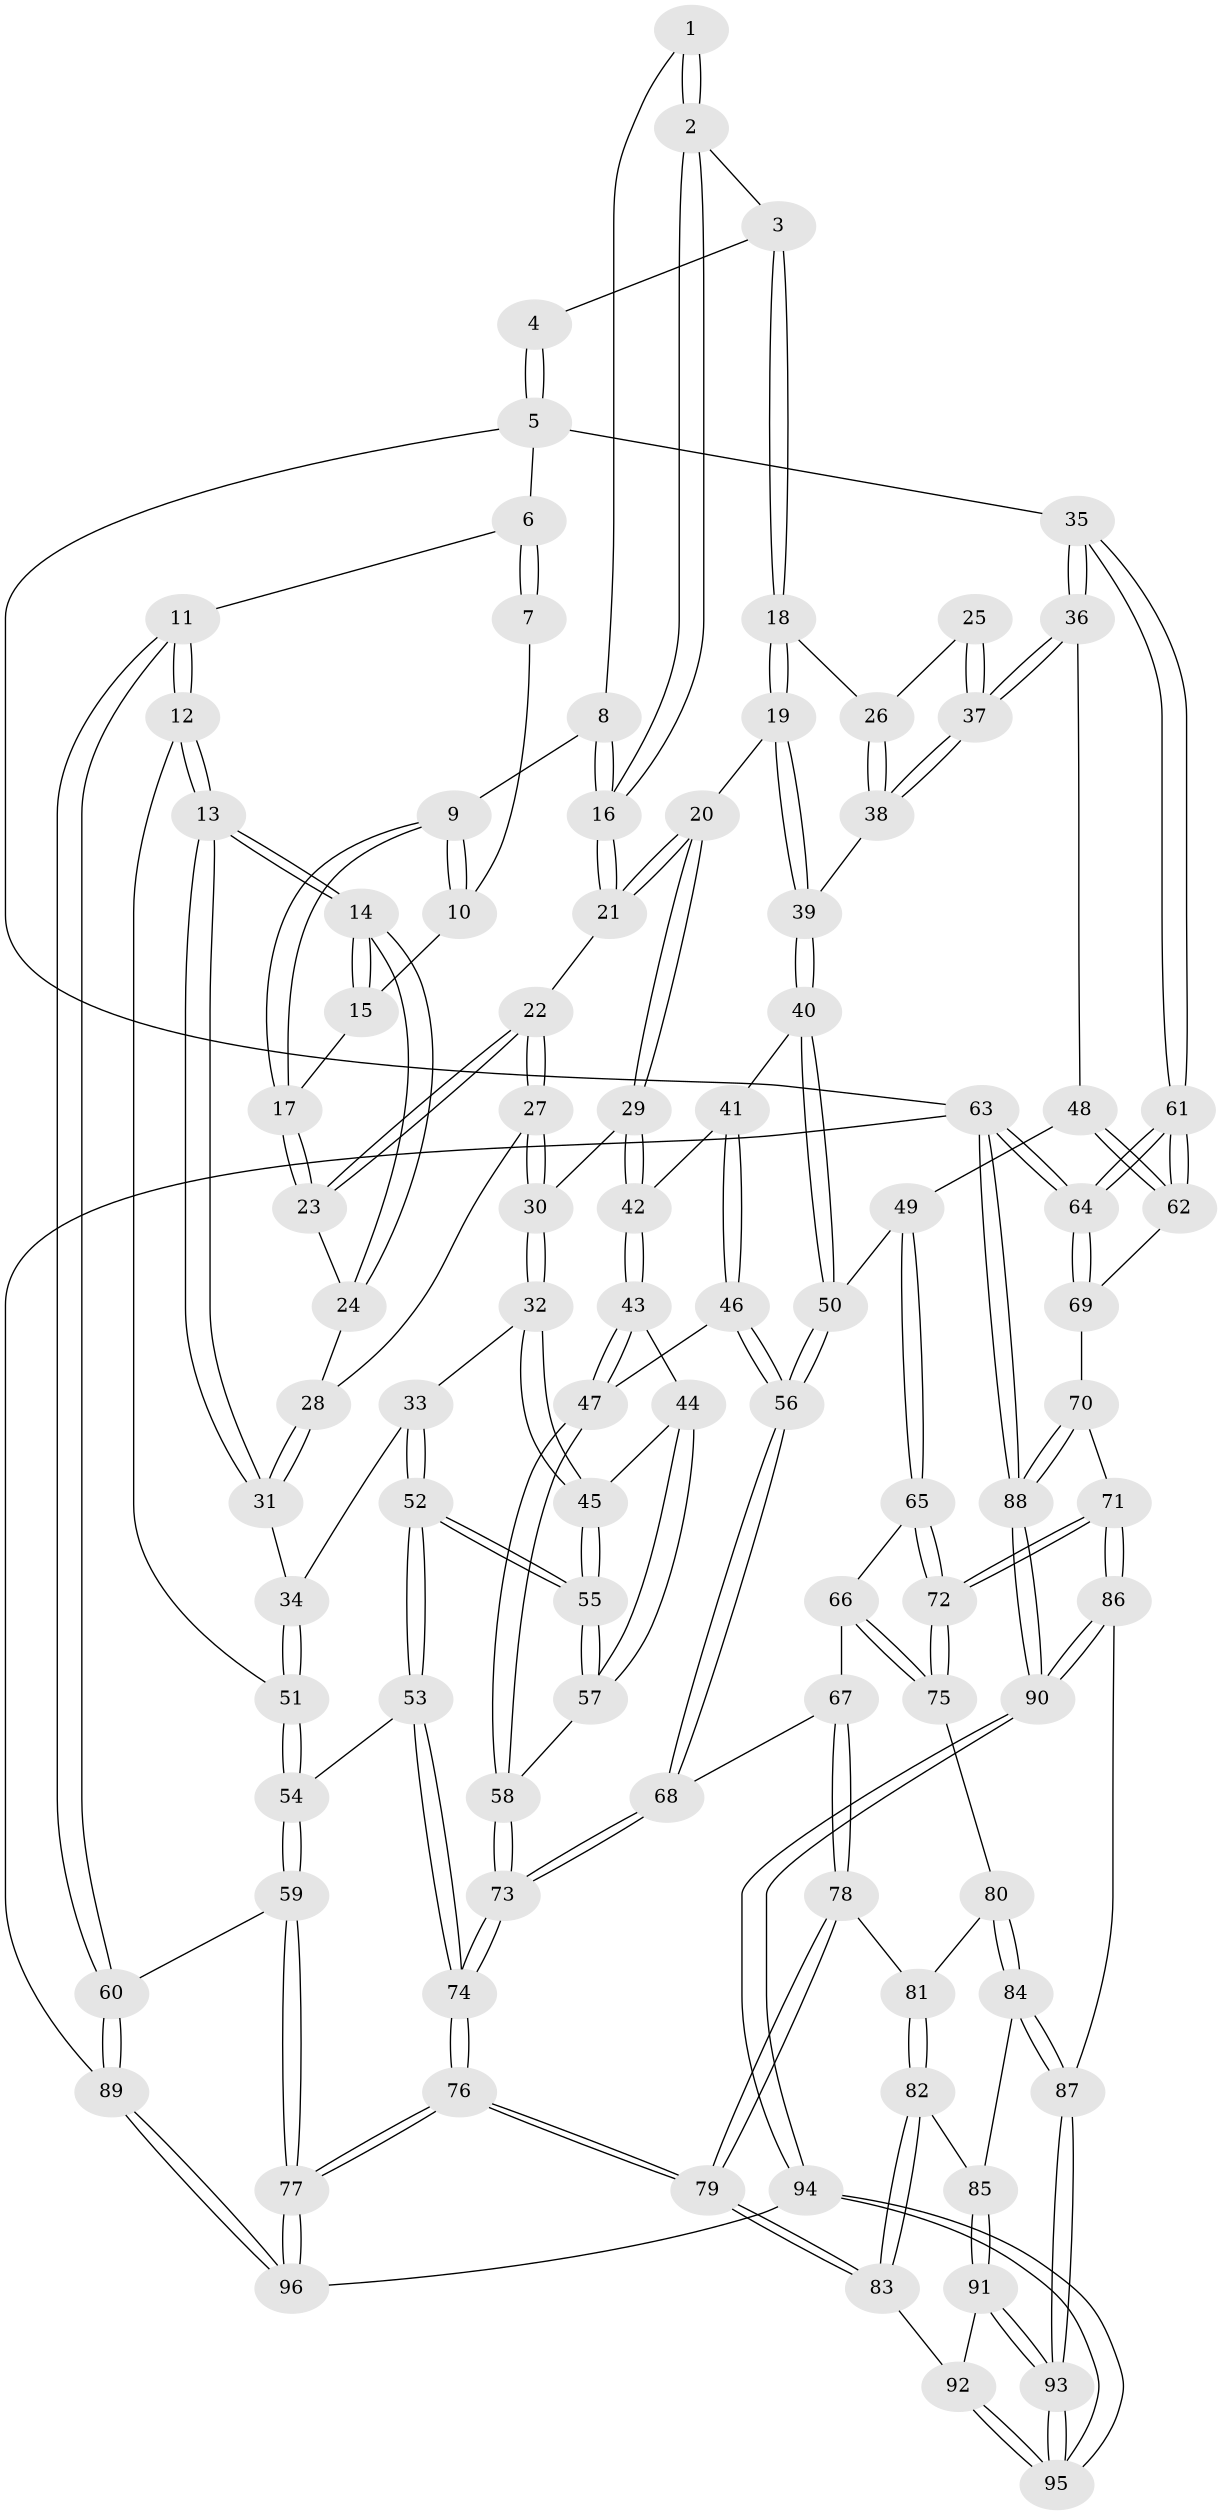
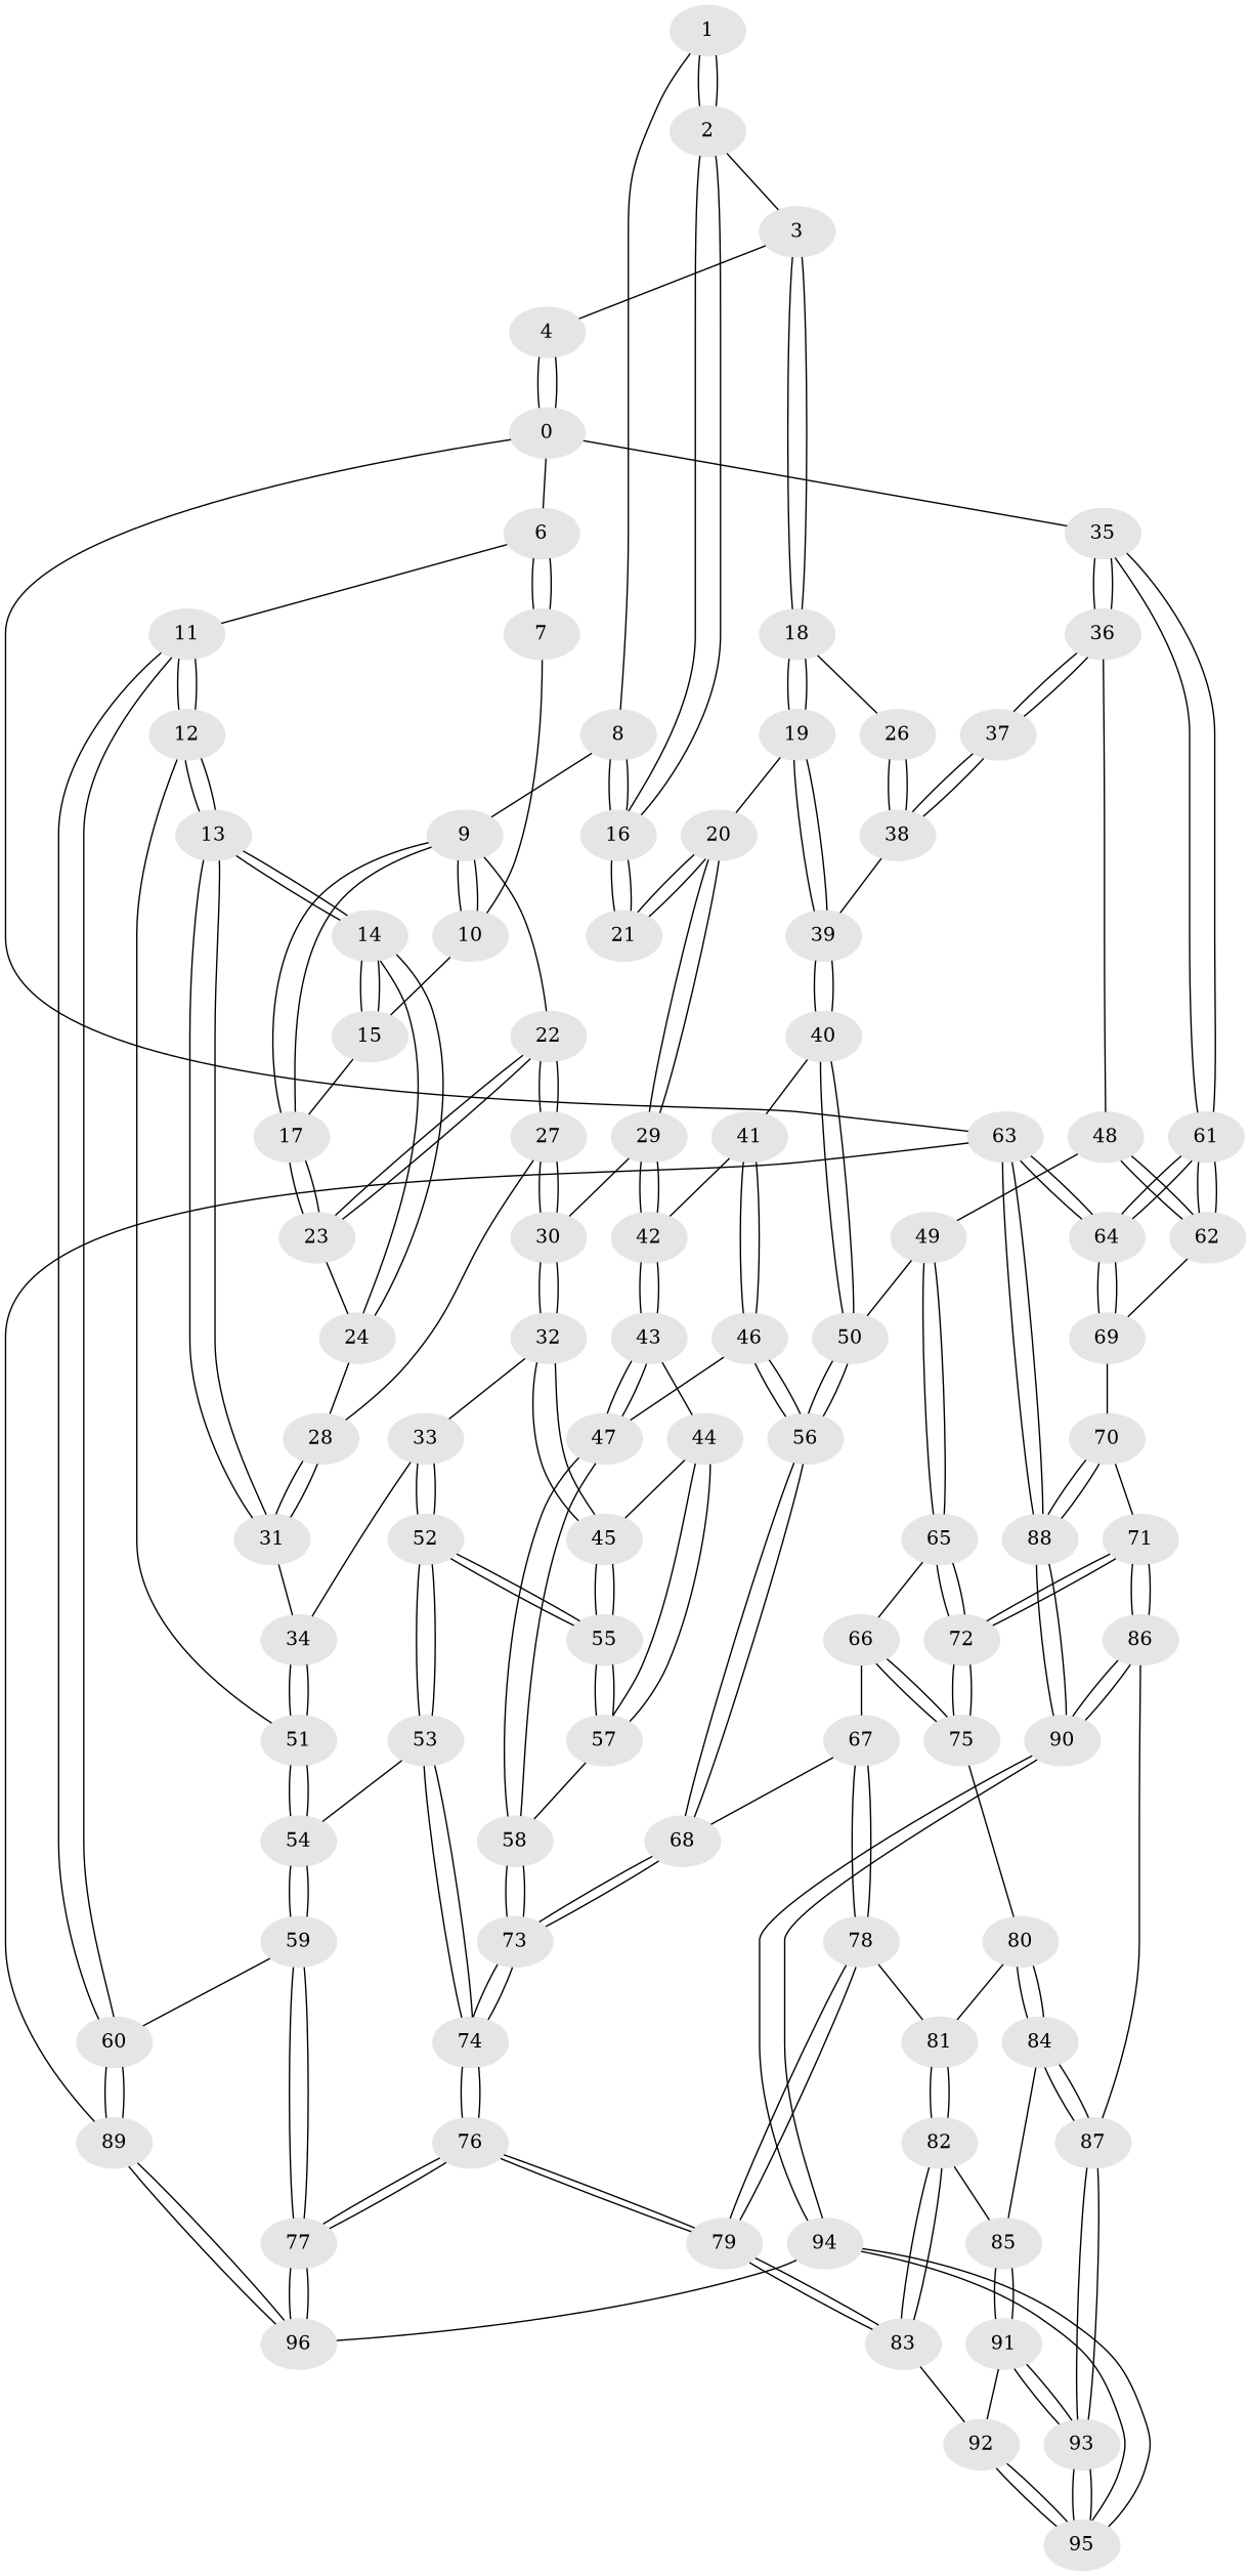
  graph {
    node [color=gray90 style=filled]
    1
    2
    8
    3
    16
    9
    4
    18
    21
-   5
+   5 [label=0]
    19
    26
    6
    35
    63
-   25
    37
    7
    11
    36
    61
    89
    64
    88
    10
    12
    60
    96
    15
    17
    23
    13
    51
    14
    31
    54
    24
    34
    28
    22
    20
    39
    38
    29
    40
    30
    42
    27
    32
    43
    33
    45
    52
    55
    53
    48
    62
    49
    41
    50
    46
    56
    47
    44
    57
    58
    68
    73
    65
    69
    66
    72
    59
    74
    76
    77
    70
    90
    67
    75
    78
    80
    79
    81
    71
    86
    87
    84
    83
    82
    92
    85
    91
    95
    93
    94
    1 -- 2
    1 -- 2
    1 -- 8
    2 -- 3
    2 -- 16
    2 -- 16
    8 -- 16
    8 -- 16
    8 -- 9
    3 -- 4
    3 -- 18
    3 -- 18
    16 -- 21
    16 -- 21
    9 -- 10
    9 -- 10
    9 -- 17
    9 -- 17
    4 -- 5
    4 -- 5
    18 -- 19
    18 -- 19
    18 -- 26
-   21 -- 22
+   9 -- 22
    5 -- 6
    5 -- 35
    5 -- 63
    19 -- 20
    19 -- 39
    19 -- 39
    26 -- 38
    26 -- 38
    6 -- 7
    6 -- 7
    6 -- 11
    35 -- 36
    35 -- 36
    35 -- 61
    35 -- 61
    63 -- 89
    63 -- 64
    63 -- 64
    63 -- 88
    63 -- 88
-   25 -- 26
-   25 -- 37
-   25 -- 37
    37 -- 38
    37 -- 38
    7 -- 10
    11 -- 12
    11 -- 12
    11 -- 60
    11 -- 60
    36 -- 37
    36 -- 37
    36 -- 48
    61 -- 64
    61 -- 64
    61 -- 62
    61 -- 62
    89 -- 96
    89 -- 96
    64 -- 69
    64 -- 69
    88 -- 90
    88 -- 90
    10 -- 15
    12 -- 13
    12 -- 13
    12 -- 51
    60 -- 89
    60 -- 89
    15 -- 17
    17 -- 23
    17 -- 23
    23 -- 24
    13 -- 14
    13 -- 14
    13 -- 31
    13 -- 31
    51 -- 54
    51 -- 54
    14 -- 15
    14 -- 15
    14 -- 24
    14 -- 24
    31 -- 34
    54 -- 59
    54 -- 59
    24 -- 28
    34 -- 51
    34 -- 51
    28 -- 31
    28 -- 31
    22 -- 23
    22 -- 23
    22 -- 27
    22 -- 27
    20 -- 21
    20 -- 21
    20 -- 29
    20 -- 29
    39 -- 40
    39 -- 40
    38 -- 39
    29 -- 30
    29 -- 42
    29 -- 42
    40 -- 41
    40 -- 50
    40 -- 50
    30 -- 32
    30 -- 32
    42 -- 43
    42 -- 43
    27 -- 28
    27 -- 30
    27 -- 30
    32 -- 33
    32 -- 45
    32 -- 45
    43 -- 47
    43 -- 47
    43 -- 44
    33 -- 34
    33 -- 52
    33 -- 52
    45 -- 55
    45 -- 55
    52 -- 55
    52 -- 55
    52 -- 53
    52 -- 53
    55 -- 57
    55 -- 57
    53 -- 54
    53 -- 74
    53 -- 74
    48 -- 62
    48 -- 62
    48 -- 49
    62 -- 69
    49 -- 50
    49 -- 65
    49 -- 65
    41 -- 42
    41 -- 46
    41 -- 46
    50 -- 56
    50 -- 56
    46 -- 56
    46 -- 56
    46 -- 47
    56 -- 68
    56 -- 68
    47 -- 58
    47 -- 58
    44 -- 45
    44 -- 57
    44 -- 57
    57 -- 58
    58 -- 73
    58 -- 73
    68 -- 73
    68 -- 73
    73 -- 74
    73 -- 74
    65 -- 66
    65 -- 72
    65 -- 72
    69 -- 70
    66 -- 67
    66 -- 75
    66 -- 75
    72 -- 75
    72 -- 75
    59 -- 60
    59 -- 77
    59 -- 77
    74 -- 76
    74 -- 76
    76 -- 77
    76 -- 77
    76 -- 79
    76 -- 79
    77 -- 96
    77 -- 96
    70 -- 88
    70 -- 88
    70 -- 71
    90 -- 94
    90 -- 94
    67 -- 68
    67 -- 78
    67 -- 78
    75 -- 80
    78 -- 79
    78 -- 79
    78 -- 81
    80 -- 81
    80 -- 84
    80 -- 84
    79 -- 83
    79 -- 83
    81 -- 82
    81 -- 82
    71 -- 72
    71 -- 72
    71 -- 86
    71 -- 86
    86 -- 90
    86 -- 90
    86 -- 87
    87 -- 93
    87 -- 93
    84 -- 87
    84 -- 87
    84 -- 85
    83 -- 92
    82 -- 83
    82 -- 83
    82 -- 85
    92 -- 95
    92 -- 95
    85 -- 91
    85 -- 91
    91 -- 92
    91 -- 93
    91 -- 93
    93 -- 95
    93 -- 95
    94 -- 96
    94 -- 95
    94 -- 95
  }
